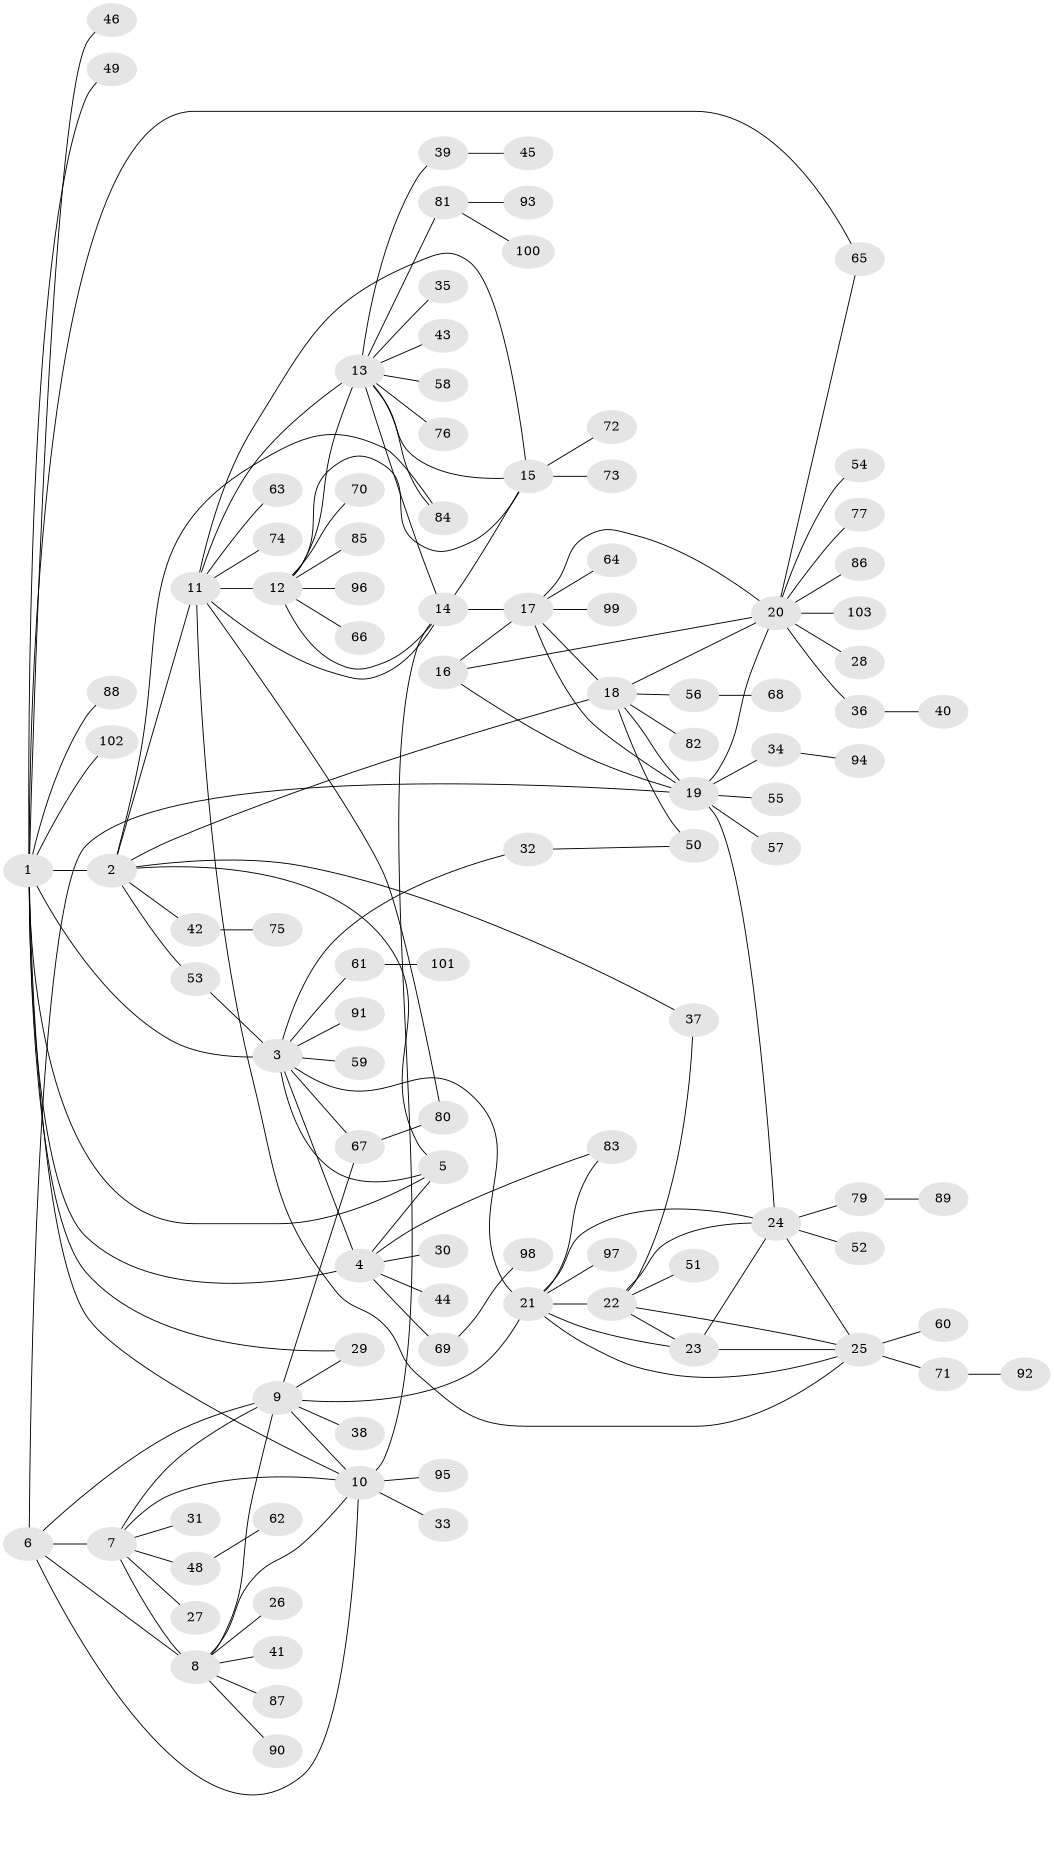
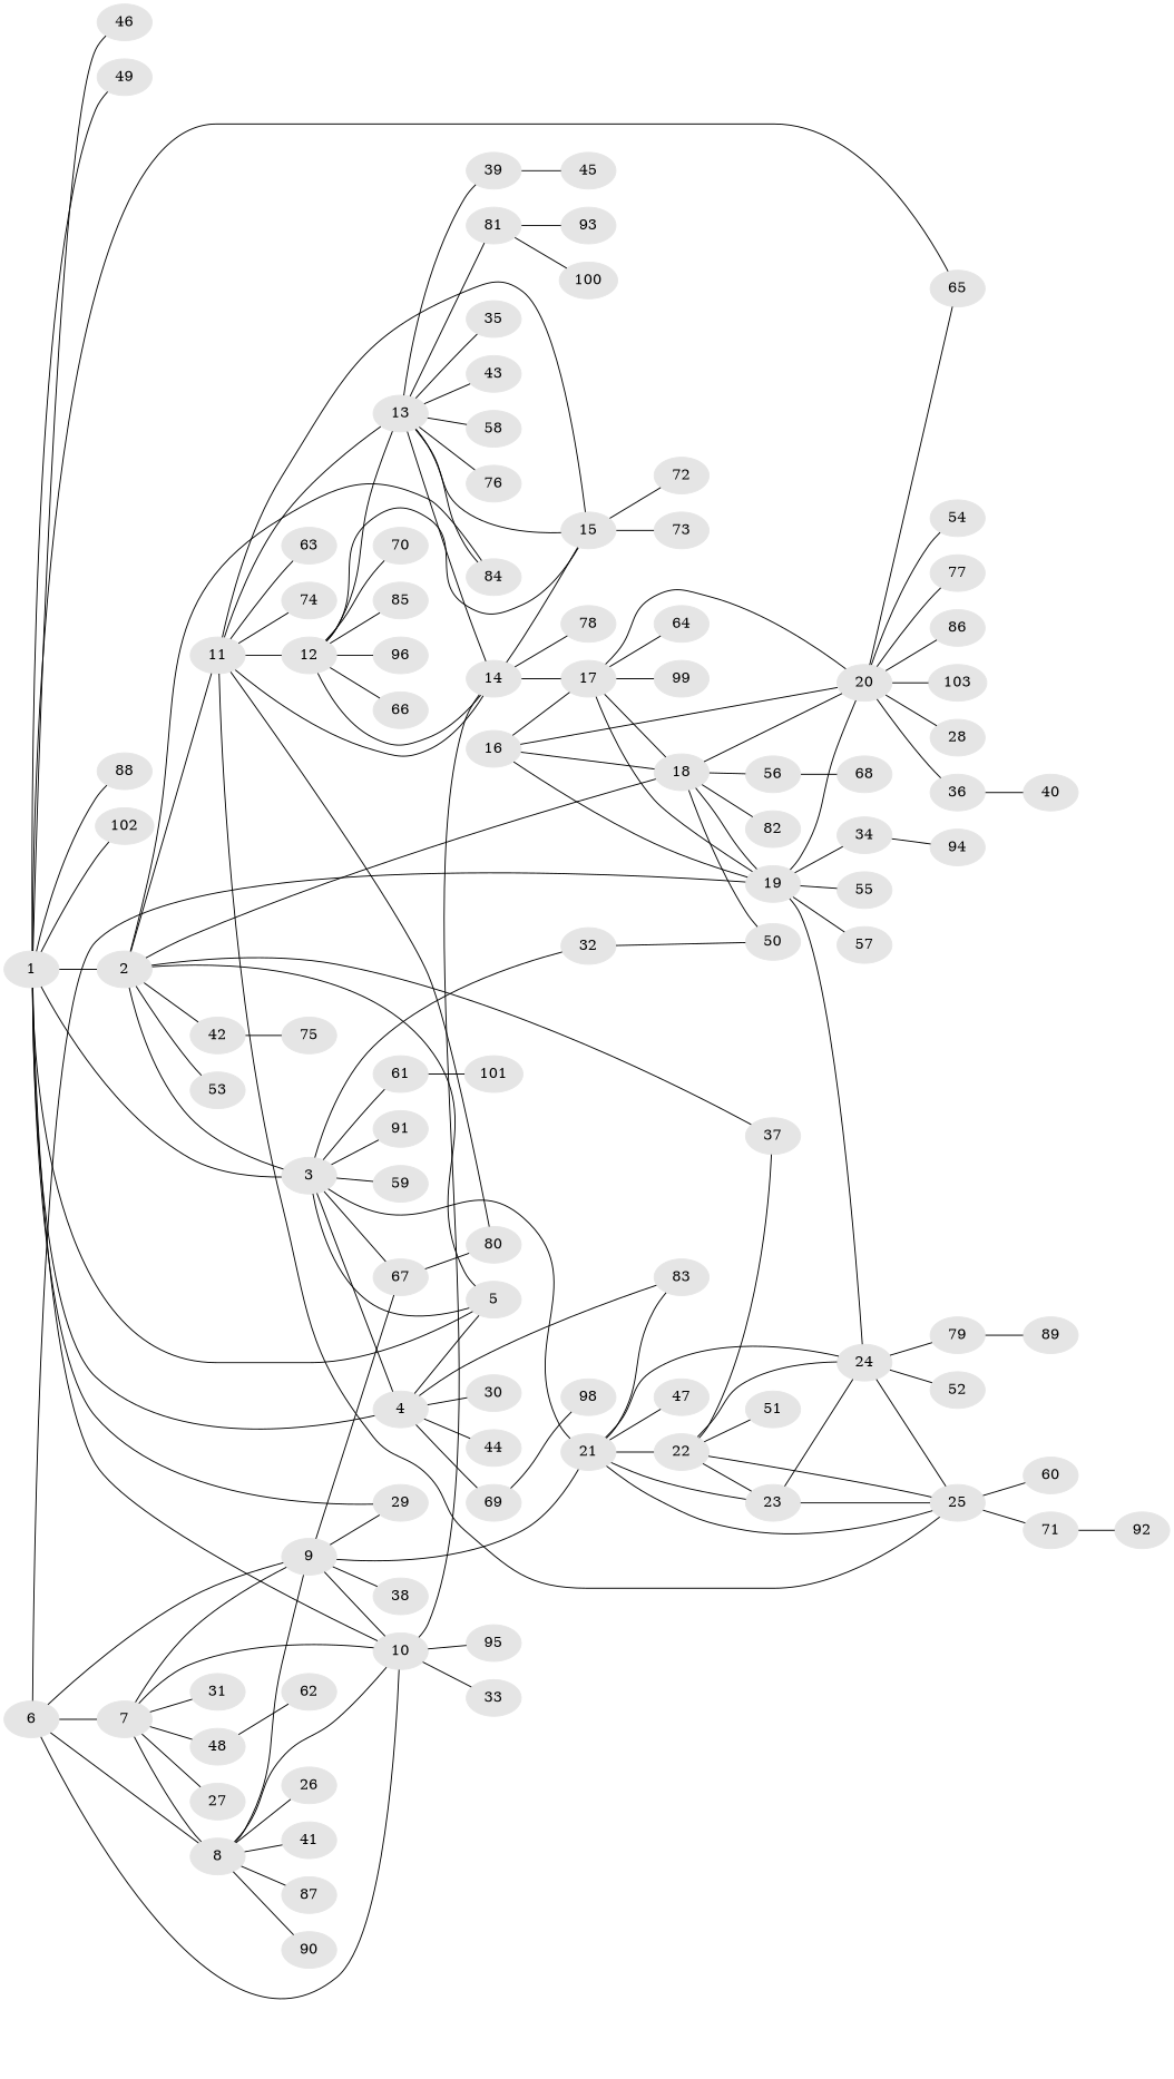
  graph {
    rankdir=LR
    node [color=gray90 style=filled]
    1
    2
    3
    4
    5
    10
    29
    46
    49
    65
    88
    102
    11
    18
    37
    42
    53
    84
    21
    32
    59
    61
    67
    91
    30
    44
    69
    83
    14
    33
    95
    12
    13
    15
    25
    63
    74
    80
    19
    20
    50
    56
    82
    75
    24
    22
    23
-   97
+   97 [label=47]
    101
    98
    6
    7
    8
    9
    27
    31
    48
    26
    41
    87
    90
    38
    34
    55
    57
    62
    17
+   78
    66
    70
    85
    96
    35
    39
    43
    58
    76
    81
    72
    73
    60
    71
    45
    93
    100
    64
    99
    16
    28
    36
    54
    77
    86
    103
    68
    52
    79
    94
    40
    51
    89
    92
    1 -- 2
    1 -- 3
    1 -- 4
    1 -- 5
    1 -- 10
    1 -- 29
    1 -- 46
    1 -- 49
    1 -- 65
    1 -- 88
    1 -- 102
-   53 -- 3
+   2 -- 3
    2 -- 5
    2 -- 11
    2 -- 18
    2 -- 37
    2 -- 42
    2 -- 53
    2 -- 84
    3 -- 4
    3 -- 5
    3 -- 21
    3 -- 32
    3 -- 59
    3 -- 61
    3 -- 67
    3 -- 91
    4 -- 5
    4 -- 30
    4 -- 44
    4 -- 69
    4 -- 83
    10 -- 14
    10 -- 33
    10 -- 95
    11 -- 14
    11 -- 12
    11 -- 13
    11 -- 15
    11 -- 25
    11 -- 63
    11 -- 74
    11 -- 80
    18 -- 19
    18 -- 20
    18 -- 50
    18 -- 56
    18 -- 82
    42 -- 75
    21 -- 83
    21 -- 25
    21 -- 24
    21 -- 22
    21 -- 23
    21 -- 97
    32 -- 50
    61 -- 101
    67 -- 80
    69 -- 98
    14 -- 15
    14 -- 17
+   14 -- 78
    12 -- 14
    12 -- 13
    12 -- 15
    12 -- 66
    12 -- 70
    12 -- 85
    12 -- 96
    13 -- 84
    13 -- 14
    13 -- 15
    13 -- 35
    13 -- 39
    13 -- 43
    13 -- 58
    13 -- 76
    13 -- 81
    15 -- 72
    15 -- 73
    25 -- 60
    25 -- 71
    19 -- 20
    19 -- 24
    19 -- 34
    19 -- 55
    19 -- 57
    20 -- 65
    20 -- 28
    20 -- 36
    20 -- 54
    20 -- 77
    20 -- 86
    20 -- 103
    56 -- 68
    24 -- 25
    24 -- 52
    24 -- 79
    22 -- 37
    22 -- 25
    22 -- 24
    22 -- 23
    22 -- 51
    23 -- 25
    23 -- 24
    6 -- 10
    6 -- 19
    6 -- 7
    6 -- 8
    6 -- 9
    7 -- 10
    7 -- 8
    7 -- 9
    7 -- 27
    7 -- 31
    7 -- 48
    8 -- 10
    8 -- 9
    8 -- 26
    8 -- 41
    8 -- 87
    8 -- 90
    9 -- 10
    9 -- 29
    9 -- 21
    9 -- 67
    9 -- 38
    48 -- 62
    34 -- 94
    17 -- 18
    17 -- 19
    17 -- 20
    17 -- 64
    17 -- 99
    39 -- 45
    81 -- 93
    81 -- 100
    71 -- 92
+   16 -- 18
    16 -- 19
    16 -- 20
    16 -- 17
    36 -- 40
    79 -- 89
  }
